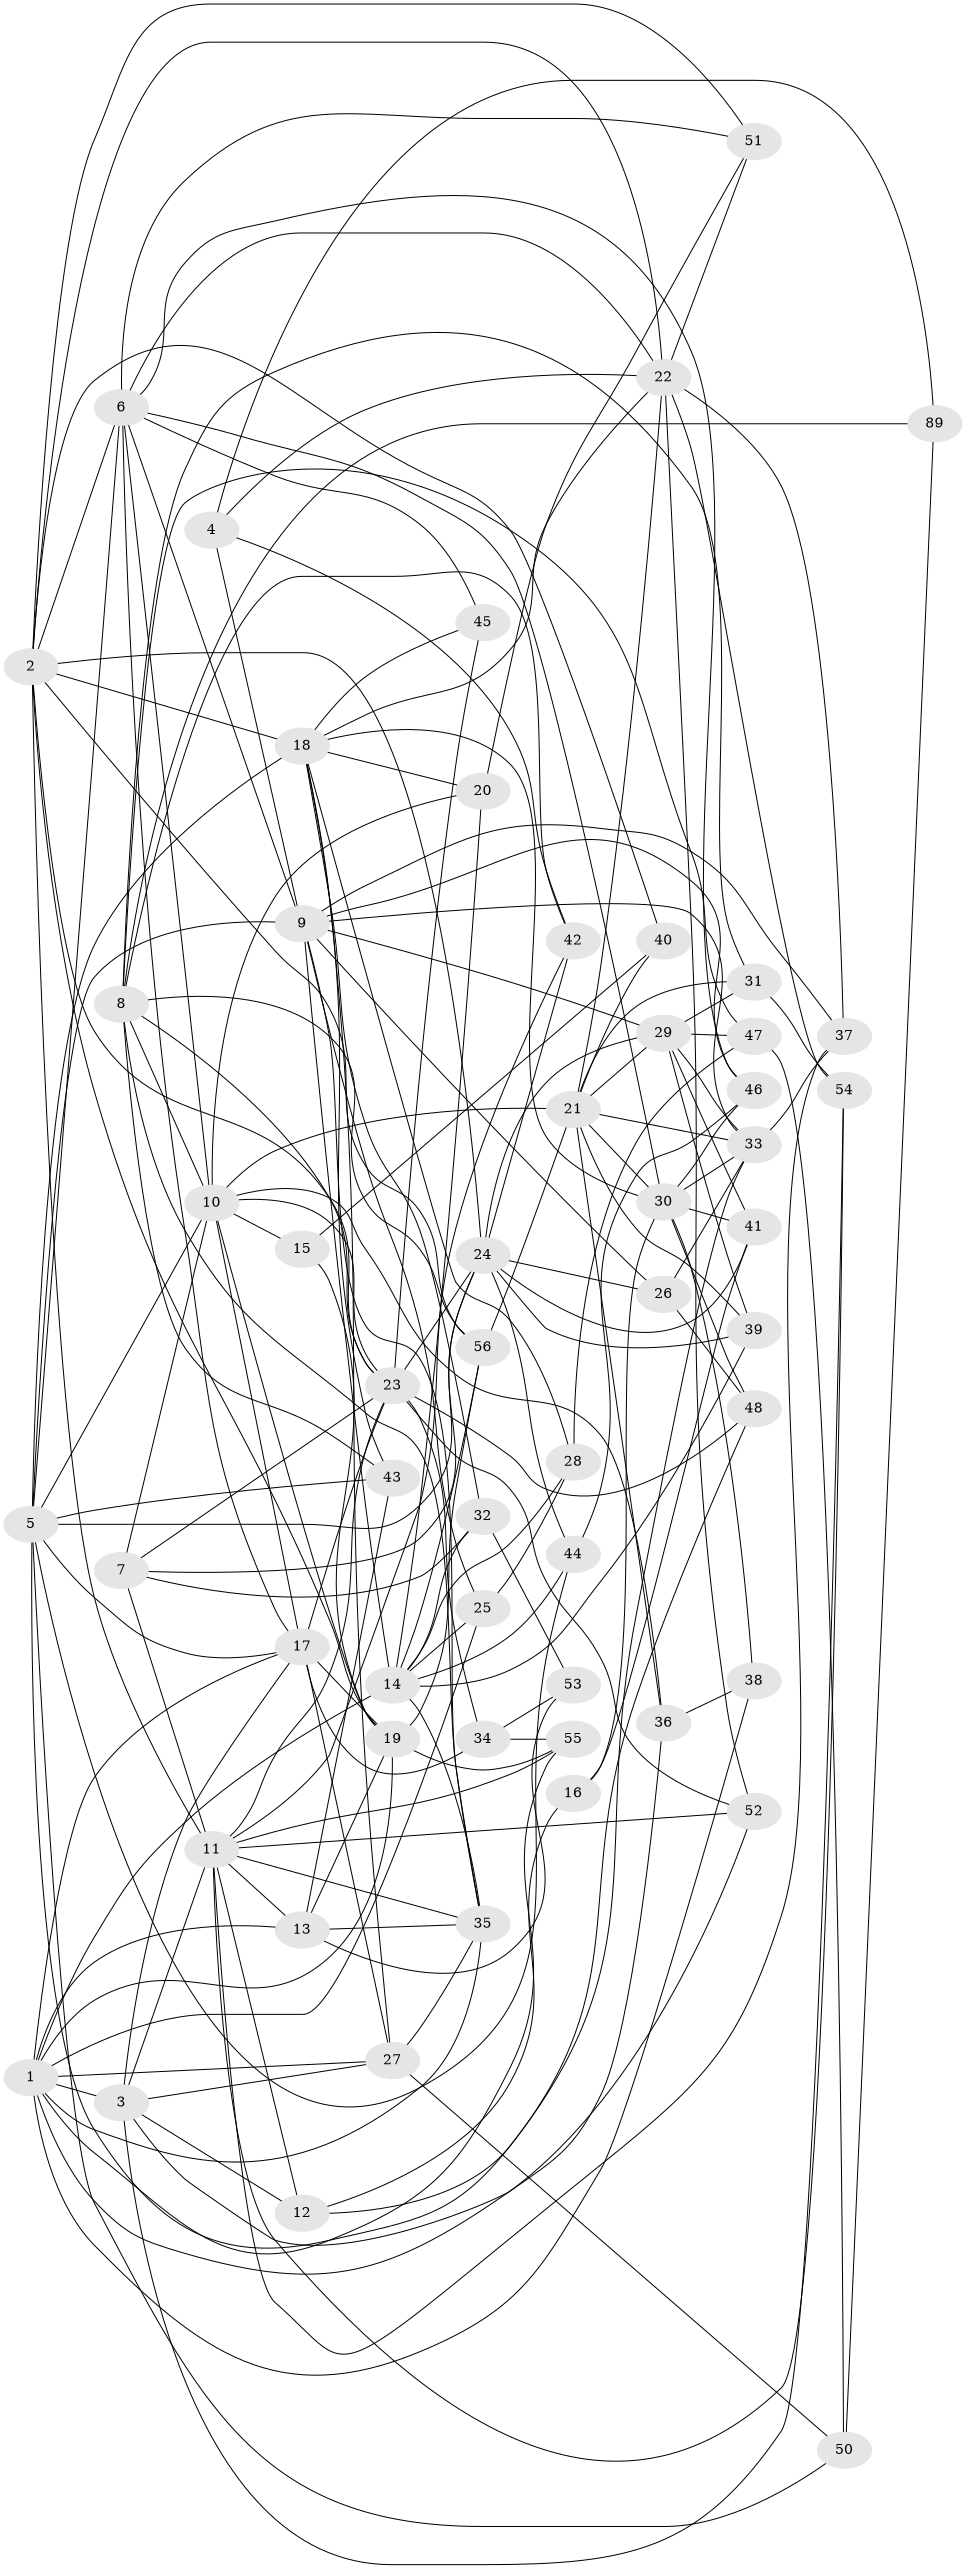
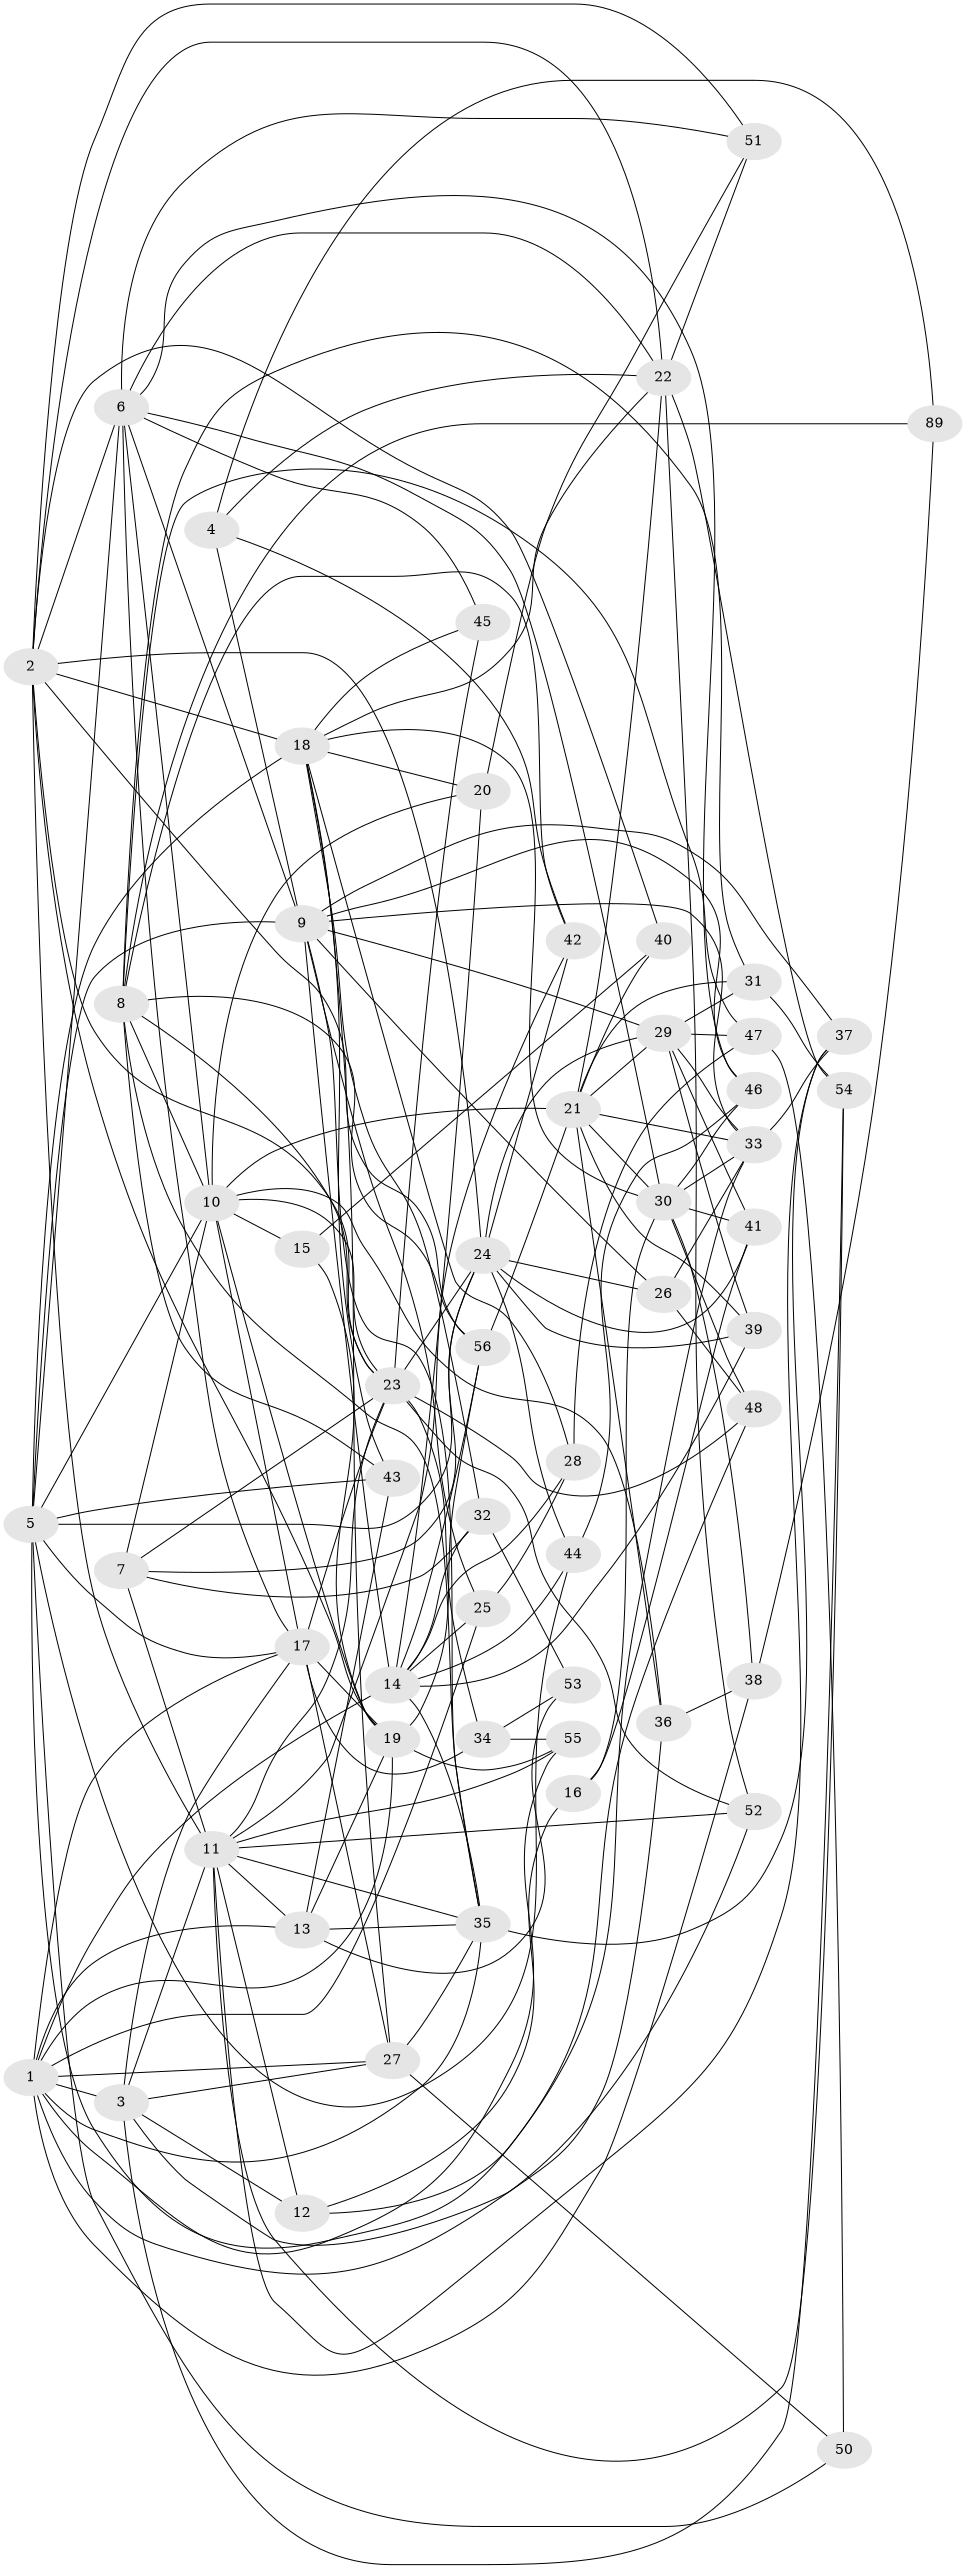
  graph {
    rankdir=LR
    node [color=gray90 style=filled]
    edge [weight=1.0]
    1
    3
    13
    14
    17
    19
    25
    27
    35
    36
    38
    55
    11
    12
    52
    54
    43
    53
    56
    44
    32
    20
    28
    39
    23
    34
    50
    37
    n29 [label=89]
    2
    6
    18
    22
    24
    40
    51
    9
    10
    30
    45
    46
    42
    48
    26
    29
    41
    21
    16
    4
    33
    5
    15
    7
    8
    31
    47
    1 -- 3 [weight=2.0]
    1 -- 13
    1 -- 14
    1 -- 17
    1 -- 19
    1 -- 25
    1 -- 27
    1 -- 35
    1 -- 36
    1 -- 38
    1 -- 55
    3 -- 17
    3 -- 27
    3 -- 11
    3 -- 12
    3 -- 52
    3 -- 54
    13 -- 19 [weight=2.0]
    13 -- 35
    13 -- 43
    13 -- 53 [weight=2.0]
    14 -- 25
    14 -- 35
    14 -- 56
    14 -- 44
    14 -- 32
    14 -- 20
    14 -- 28
    14 -- 39
    17 -- 19
    17 -- 27
    17 -- 23 [weight=2.0]
    17 -- 34
    19 -- 55
    19 -- 56
    25 -- 28
    27 -- 35
    27 -- 50
-   22 -- 37
+   35 -- 37
    36 -- 38
-   50 -- n29
+   38 -- n29
    11 -- 13
    11 -- 35
    11 -- 55
    11 -- 12
    11 -- 52
    11 -- 54
    11 -- 23
    11 -- 37
    11 -- 42
    12 -- 48
    12 -- 16
    56 -- 21
    44 -- 46
    32 -- 53
    20 -- 51
    28 -- 47
    23 -- 52
    23 -- 34
    23 -- 24
    23 -- 45
    23 -- 48
    34 -- 55
    34 -- 53
    2 -- 19
    2 -- 11
    2 -- 56
    2 -- 23
    2 -- 6
    2 -- 18 [weight=2.0]
    2 -- 22
    2 -- 24
    2 -- 40 [weight=2.0]
    2 -- 51
    6 -- 17
    6 -- 22 [weight=2.0]
    6 -- 51
    6 -- 9
    6 -- 10
    6 -- 30
    6 -- 45 [weight=2.0]
    6 -- 46
    18 -- 27
    18 -- 43
    18 -- 32
    18 -- 20
    18 -- 28
    18 -- 22 [weight=2.0]
    18 -- 30
    18 -- 45
    22 -- 52
    22 -- 54 [weight=2.0]
    22 -- 51
    24 -- 44
    24 -- 39
    24 -- 42
    24 -- 26
    24 -- 29
    24 -- 41
    9 -- 14
    9 -- 25
    9 -- 35
    9 -- 37
    9 -- 46
    9 -- 26
    9 -- 29
    9 -- 33 [weight=2.0]
    10 -- 17
    10 -- 19
    10 -- 36
    10 -- 20
    10 -- 23
    10 -- 21
    10 -- 15
    30 -- 38
    30 -- 46
    30 -- 48
    30 -- 41
    30 -- 33
    26 -- 48
    26 -- 33
    29 -- 39
    29 -- 41
    29 -- 33
    29 -- 31
    29 -- 47
    21 -- 36
    21 -- 39
    21 -- 22
    21 -- 40
    21 -- 30
    21 -- 29
    21 -- 33
    21 -- 31
    16 -- 30 [weight=2.0]
    16 -- 41
    4 -- n29
    4 -- 22
    4 -- 9
    4 -- 42
    33 -- 37
    5 -- 17
    5 -- 43
    5 -- 44
    5 -- 50 [weight=2.0]
    5 -- 6
    5 -- 18
    5 -- 24 [weight=2.0]
    5 -- 9
    5 -- 10
    5 -- 33
    15 -- 19
    15 -- 40
    7 -- 11
    7 -- 32
    7 -- 23
    7 -- 24 [weight=2.0]
    7 -- 10
    8 -- 35
    8 -- 43
    8 -- 56
    8 -- 23
    8 -- n29 [weight=2.0]
    8 -- 10
    8 -- 42
    8 -- 31
    8 -- 47
    31 -- 54
    47 -- 50
  }
